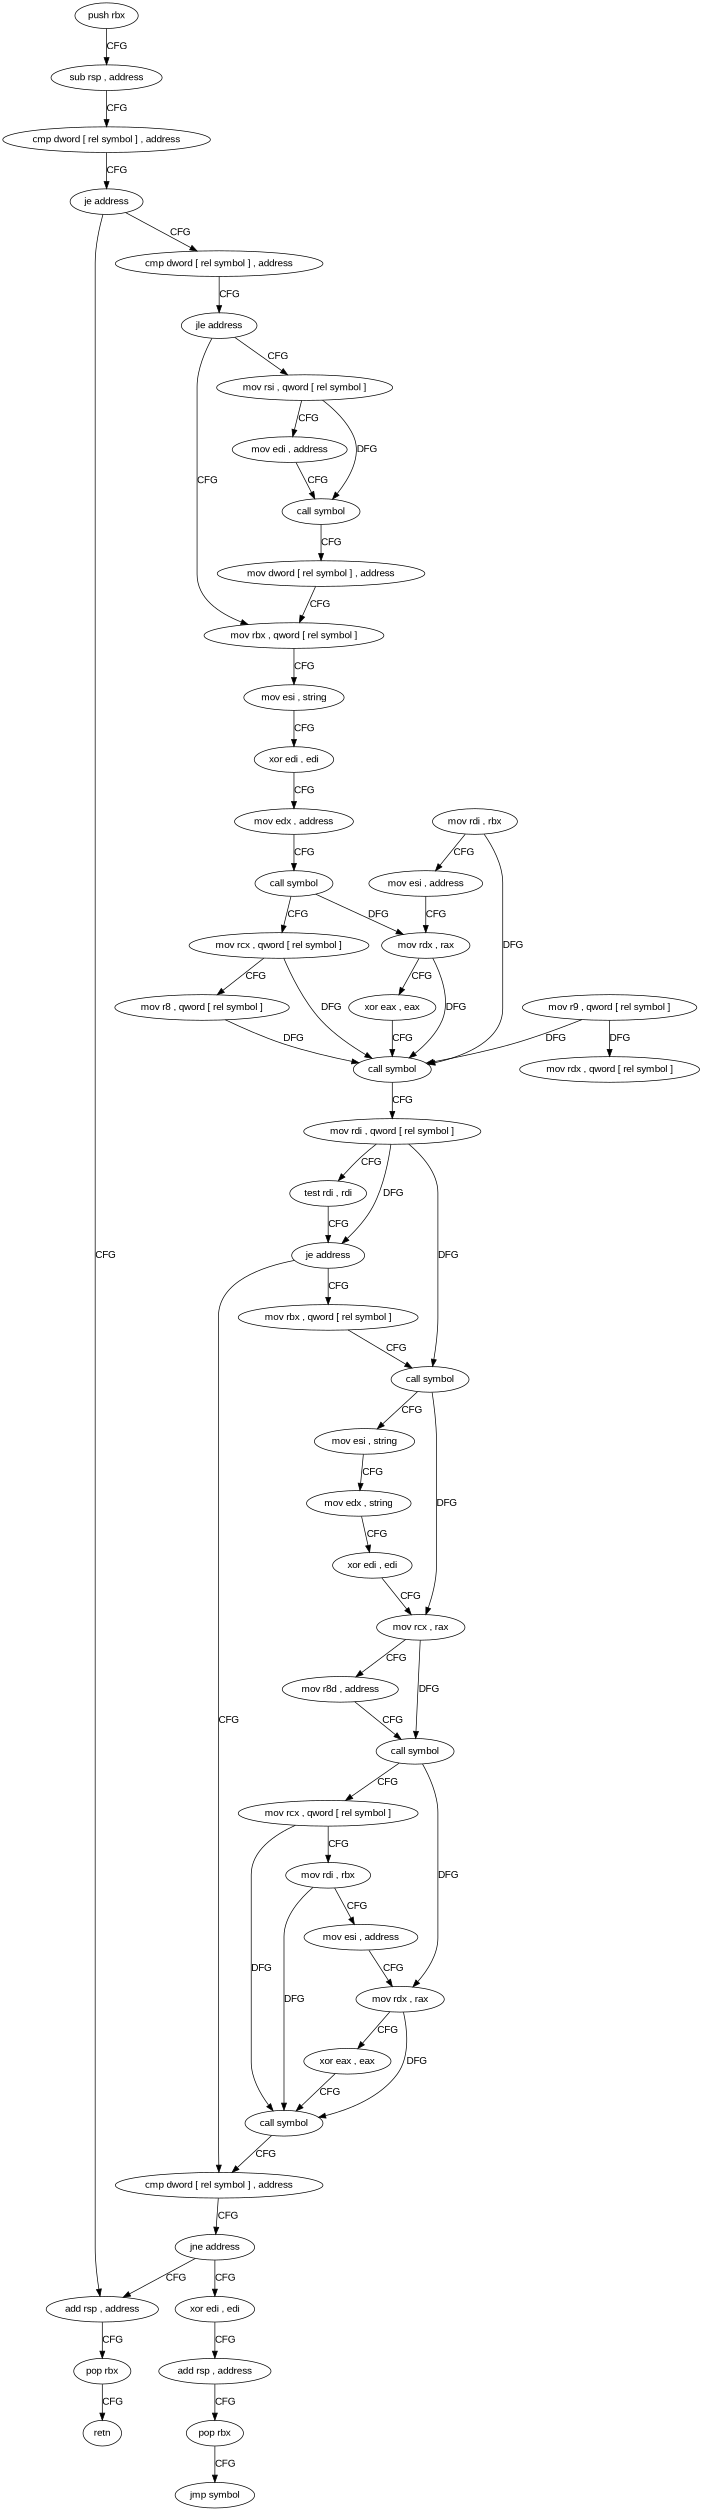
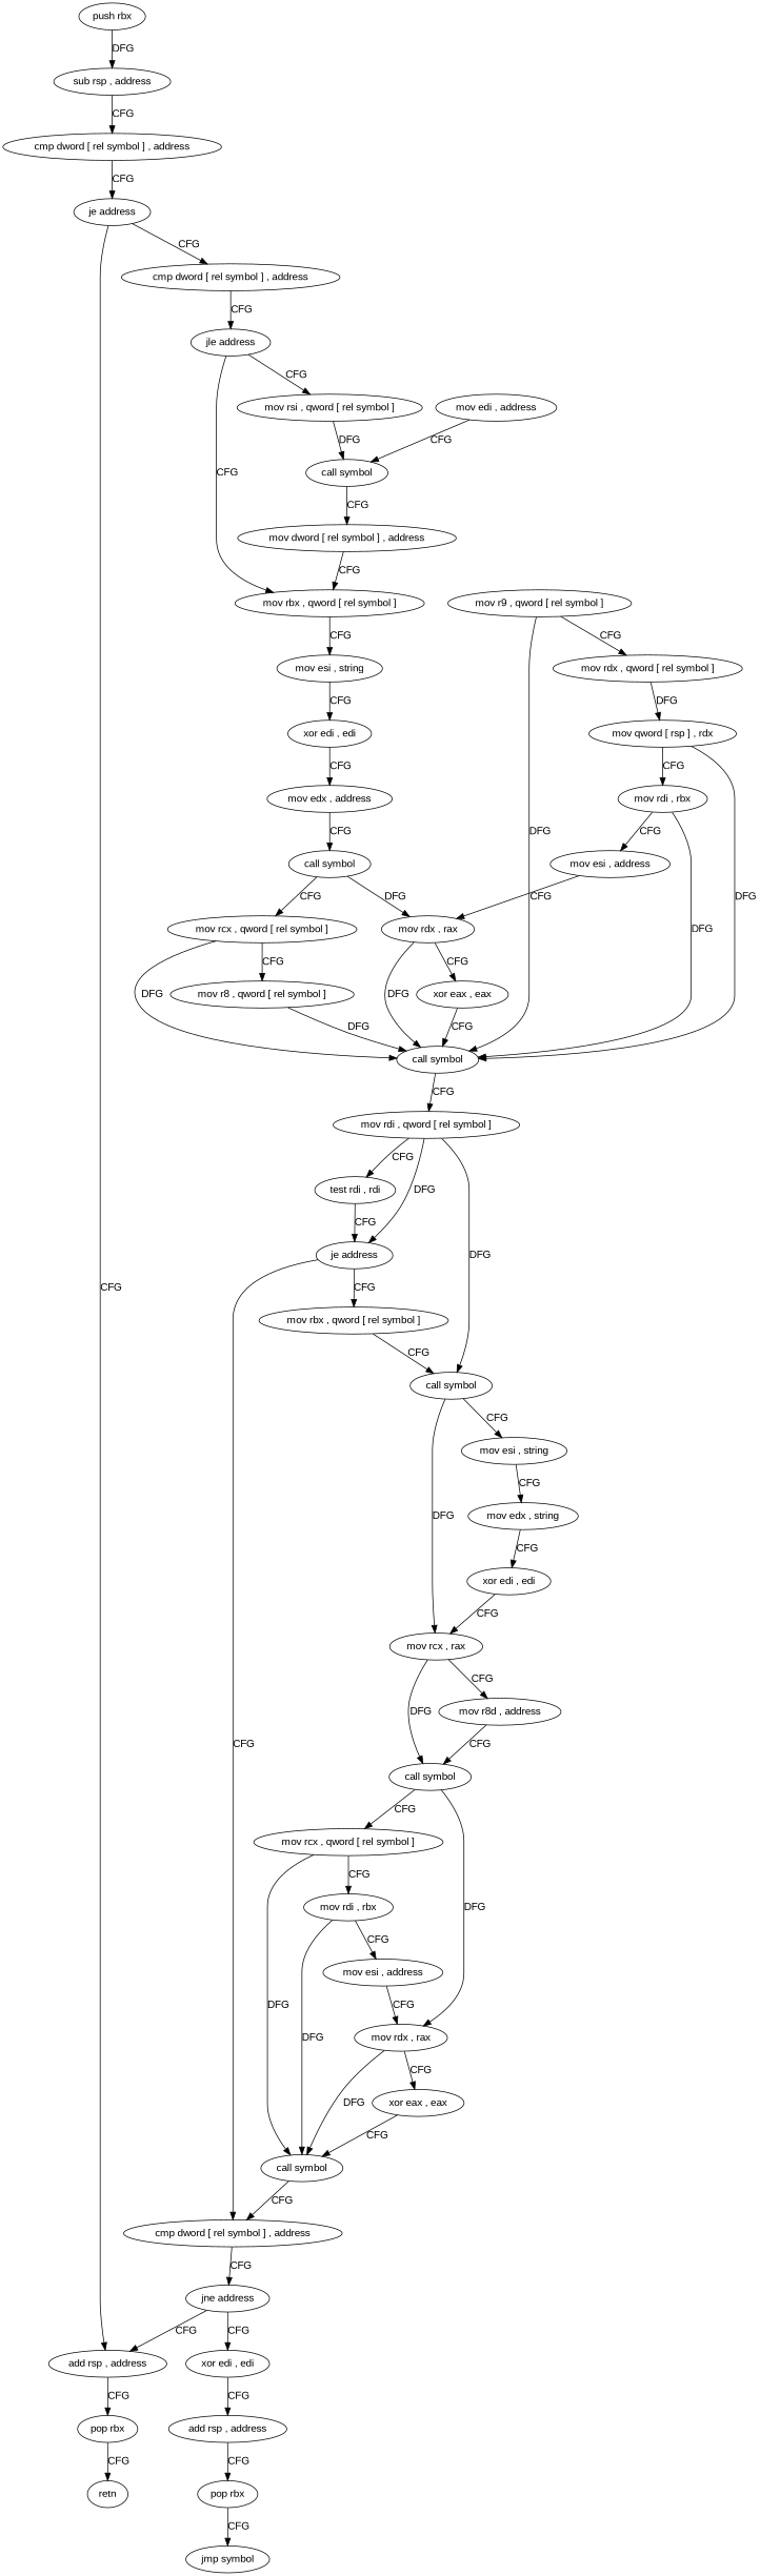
  digraph {
    fontname="Liberation Sans"
    node [fontname="Liberation Sans"]
    edge [fontname="Liberation Sans"]
    n1 [label="push rbx"]
    n2 [label="sub rsp , address"]
    n3 [label="cmp dword [ rel symbol ] , address"]
    n4 [label="je address"]
    n5 [label="add rsp , address"]
    n6 [label="cmp dword [ rel symbol ] , address"]
    n7 [label="pop rbx"]
    n8 [label="jle address"]
    n9 [label=retn]
    n10 [label="mov rbx , qword [ rel symbol ]"]
    n11 [label="mov rsi , qword [ rel symbol ]"]
    n12 [label="mov esi , string"]
    n13 [label="mov edi , address"]
    n14 [label="call symbol"]
    n15 [label="xor edi , edi"]
    n16 [label="mov dword [ rel symbol ] , address"]
    n17 [label="mov edx , address"]
    n18 [label="call symbol"]
    n19 [label="mov rcx , qword [ rel symbol ]"]
    n20 [label="mov rdx , rax"]
    n21 [label="mov r8 , qword [ rel symbol ]"]
    n22 [label="call symbol"]
    n23 [label="xor eax , eax"]
    n24 [label="mov rdi , qword [ rel symbol ]"]
    n25 [label="mov r9 , qword [ rel symbol ]"]
    n26 [label="mov rdx , qword [ rel symbol ]"]
+   n27 [label="mov qword [ rsp ] , rdx"]
    n28 [label="mov rdi , rbx"]
    n29 [label="mov esi , address"]
    n30 [label="test rdi , rdi"]
    n31 [label="je address"]
    n32 [label="call symbol"]
    n33 [label="cmp dword [ rel symbol ] , address"]
    n34 [label="mov rbx , qword [ rel symbol ]"]
    n35 [label="mov esi , string"]
    n36 [label="mov rcx , rax"]
    n37 [label="jne address"]
    n38 [label="xor edi , edi"]
    n39 [label="add rsp , address"]
    n40 [label="pop rbx"]
    n41 [label="mov edx , string"]
    n42 [label="mov r8d , address"]
    n43 [label="call symbol"]
    n44 [label="xor edi , edi"]
    n45 [label="mov rcx , qword [ rel symbol ]"]
    n46 [label="mov rdx , rax"]
    n47 [label="mov rdi , rbx"]
    n48 [label="call symbol"]
    n49 [label="xor eax , eax"]
    n50 [label="mov esi , address"]
    n51 [label="jmp symbol"]
-   n1 -> n2 [label=CFG]
+   n1 -> n2 [label=DFG]
    n2 -> n3 [label=CFG]
    n3 -> n4 [label=CFG]
    n4 -> n5 [label=CFG]
    n4 -> n6 [label=CFG]
    n5 -> n7 [label=CFG]
    n6 -> n8 [label=CFG]
    n7 -> n9 [label=CFG]
    n8 -> n10 [label=CFG]
    n8 -> n11 [label=CFG]
    n10 -> n12 [label=CFG]
-   n11 -> n13 [label=CFG]
    n11 -> n14 [label=DFG]
    n12 -> n15 [label=CFG]
    n13 -> n14 [label=CFG]
    n14 -> n16 [label=CFG]
    n15 -> n17 [label=CFG]
    n16 -> n10 [label=CFG]
    n17 -> n18 [label=CFG]
    n18 -> n19 [label=CFG]
    n18 -> n20 [label=DFG]
    n19 -> n21 [label=CFG]
    n19 -> n22 [label=DFG]
    n20 -> n22 [label=DFG]
    n20 -> n23 [label=CFG]
    n21 -> n22 [label=DFG]
    n22 -> n24 [label=CFG]
    n23 -> n22 [label=CFG]
    n24 -> n30 [label=CFG]
    n24 -> n31 [label=DFG]
    n24 -> n32 [label=DFG]
    n25 -> n22 [label=DFG]
-   n25 -> n26 [label=DFG]
+   n25 -> n26 [label=CFG]
+   n26 -> n27 [label=DFG]
+   n27 -> n22 [label=DFG]
+   n27 -> n28 [label=CFG]
    n28 -> n22 [label=DFG]
    n28 -> n29 [label=CFG]
    n29 -> n20 [label=CFG]
    n30 -> n31 [label=CFG]
    n31 -> n33 [label=CFG]
    n31 -> n34 [label=CFG]
    n32 -> n35 [label=CFG]
    n32 -> n36 [label=DFG]
    n33 -> n37 [label=CFG]
    n34 -> n32 [label=CFG]
    n35 -> n41 [label=CFG]
    n36 -> n42 [label=CFG]
    n36 -> n43 [label=DFG]
    n37 -> n5 [label=CFG]
    n37 -> n38 [label=CFG]
    n38 -> n39 [label=CFG]
    n39 -> n40 [label=CFG]
    n40 -> n51 [label=CFG]
    n41 -> n44 [label=CFG]
    n42 -> n43 [label=CFG]
    n43 -> n45 [label=CFG]
    n43 -> n46 [label=DFG]
    n44 -> n36 [label=CFG]
    n45 -> n47 [label=CFG]
    n45 -> n48 [label=DFG]
    n46 -> n48 [label=DFG]
    n46 -> n49 [label=CFG]
    n47 -> n48 [label=DFG]
    n47 -> n50 [label=CFG]
    n48 -> n33 [label=CFG]
    n49 -> n48 [label=CFG]
    n50 -> n46 [label=CFG]
  }
